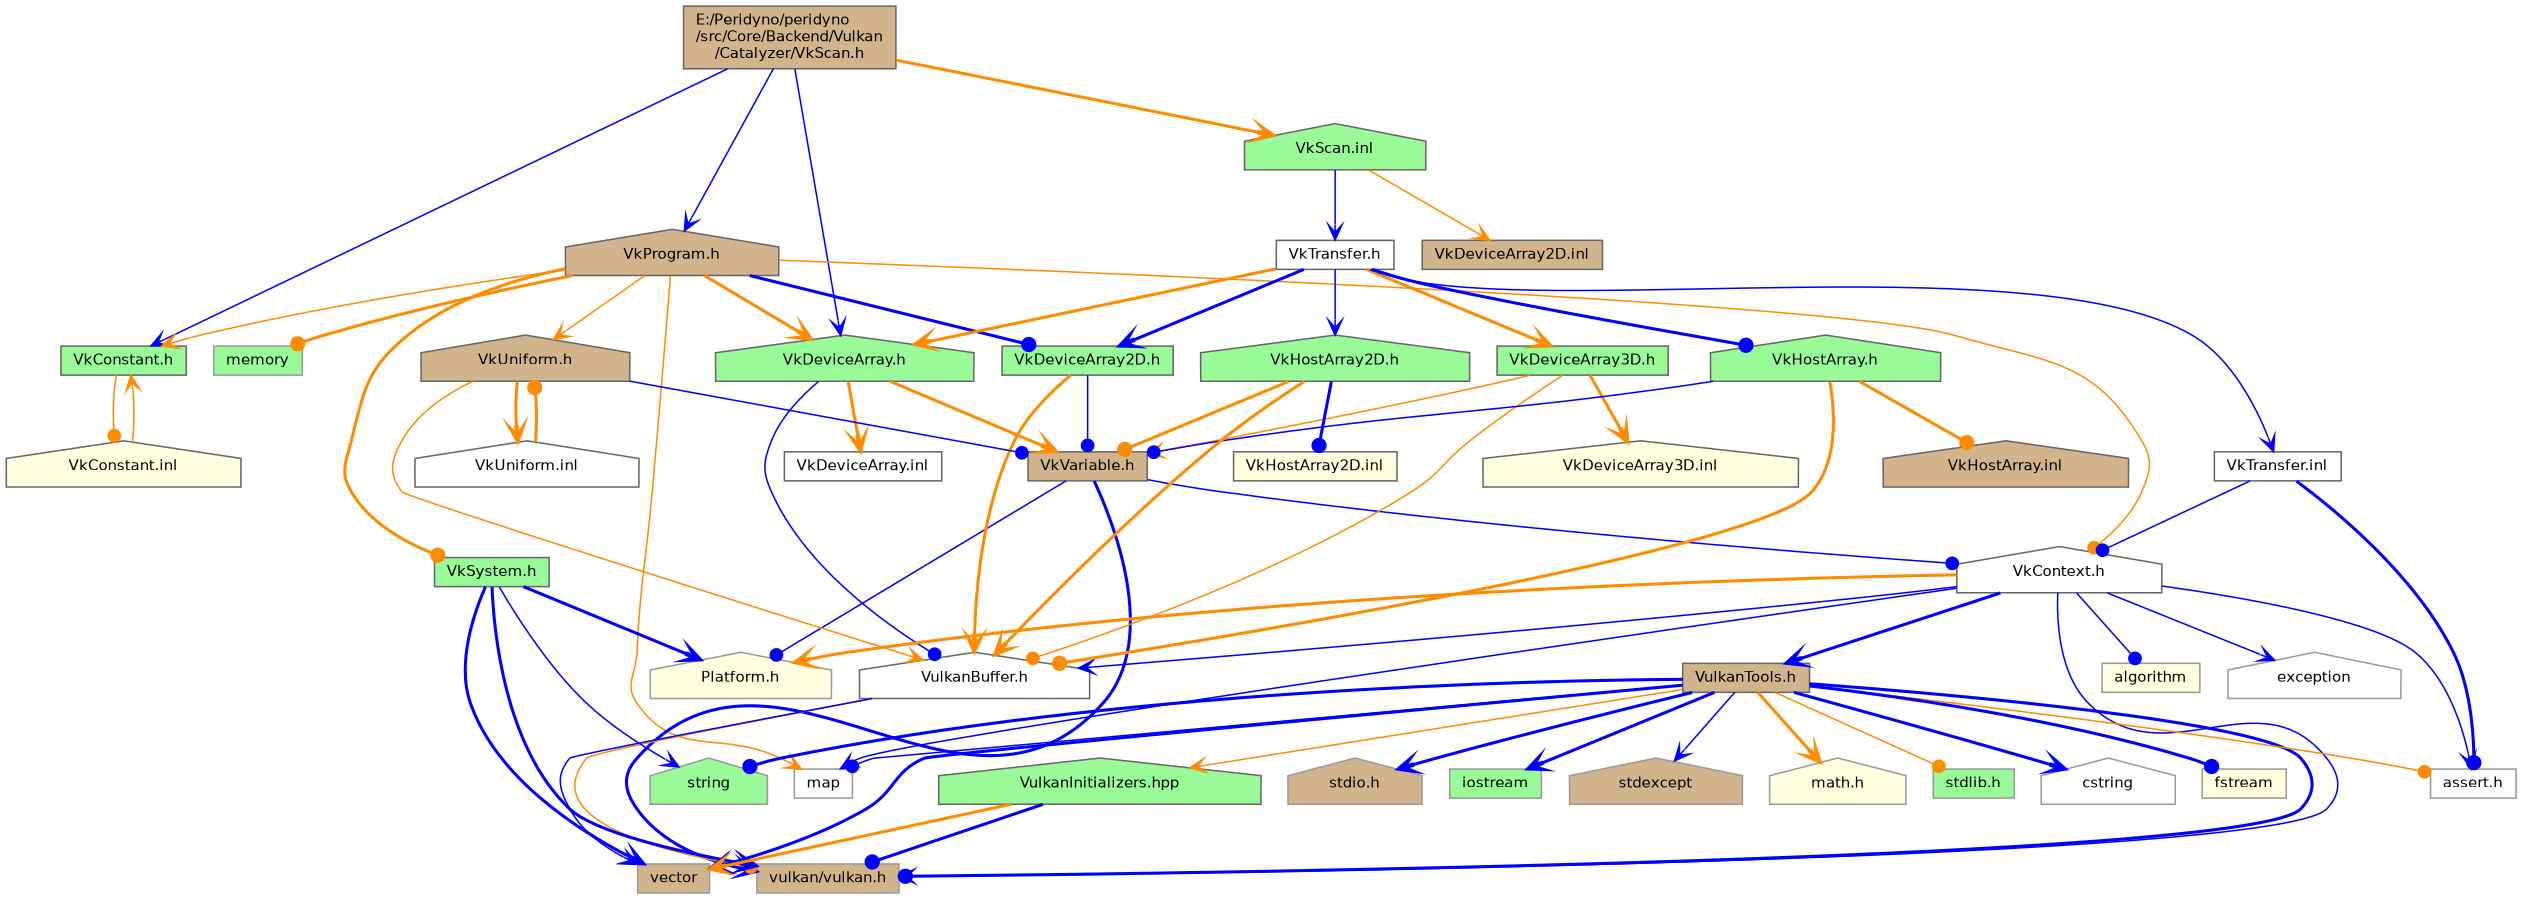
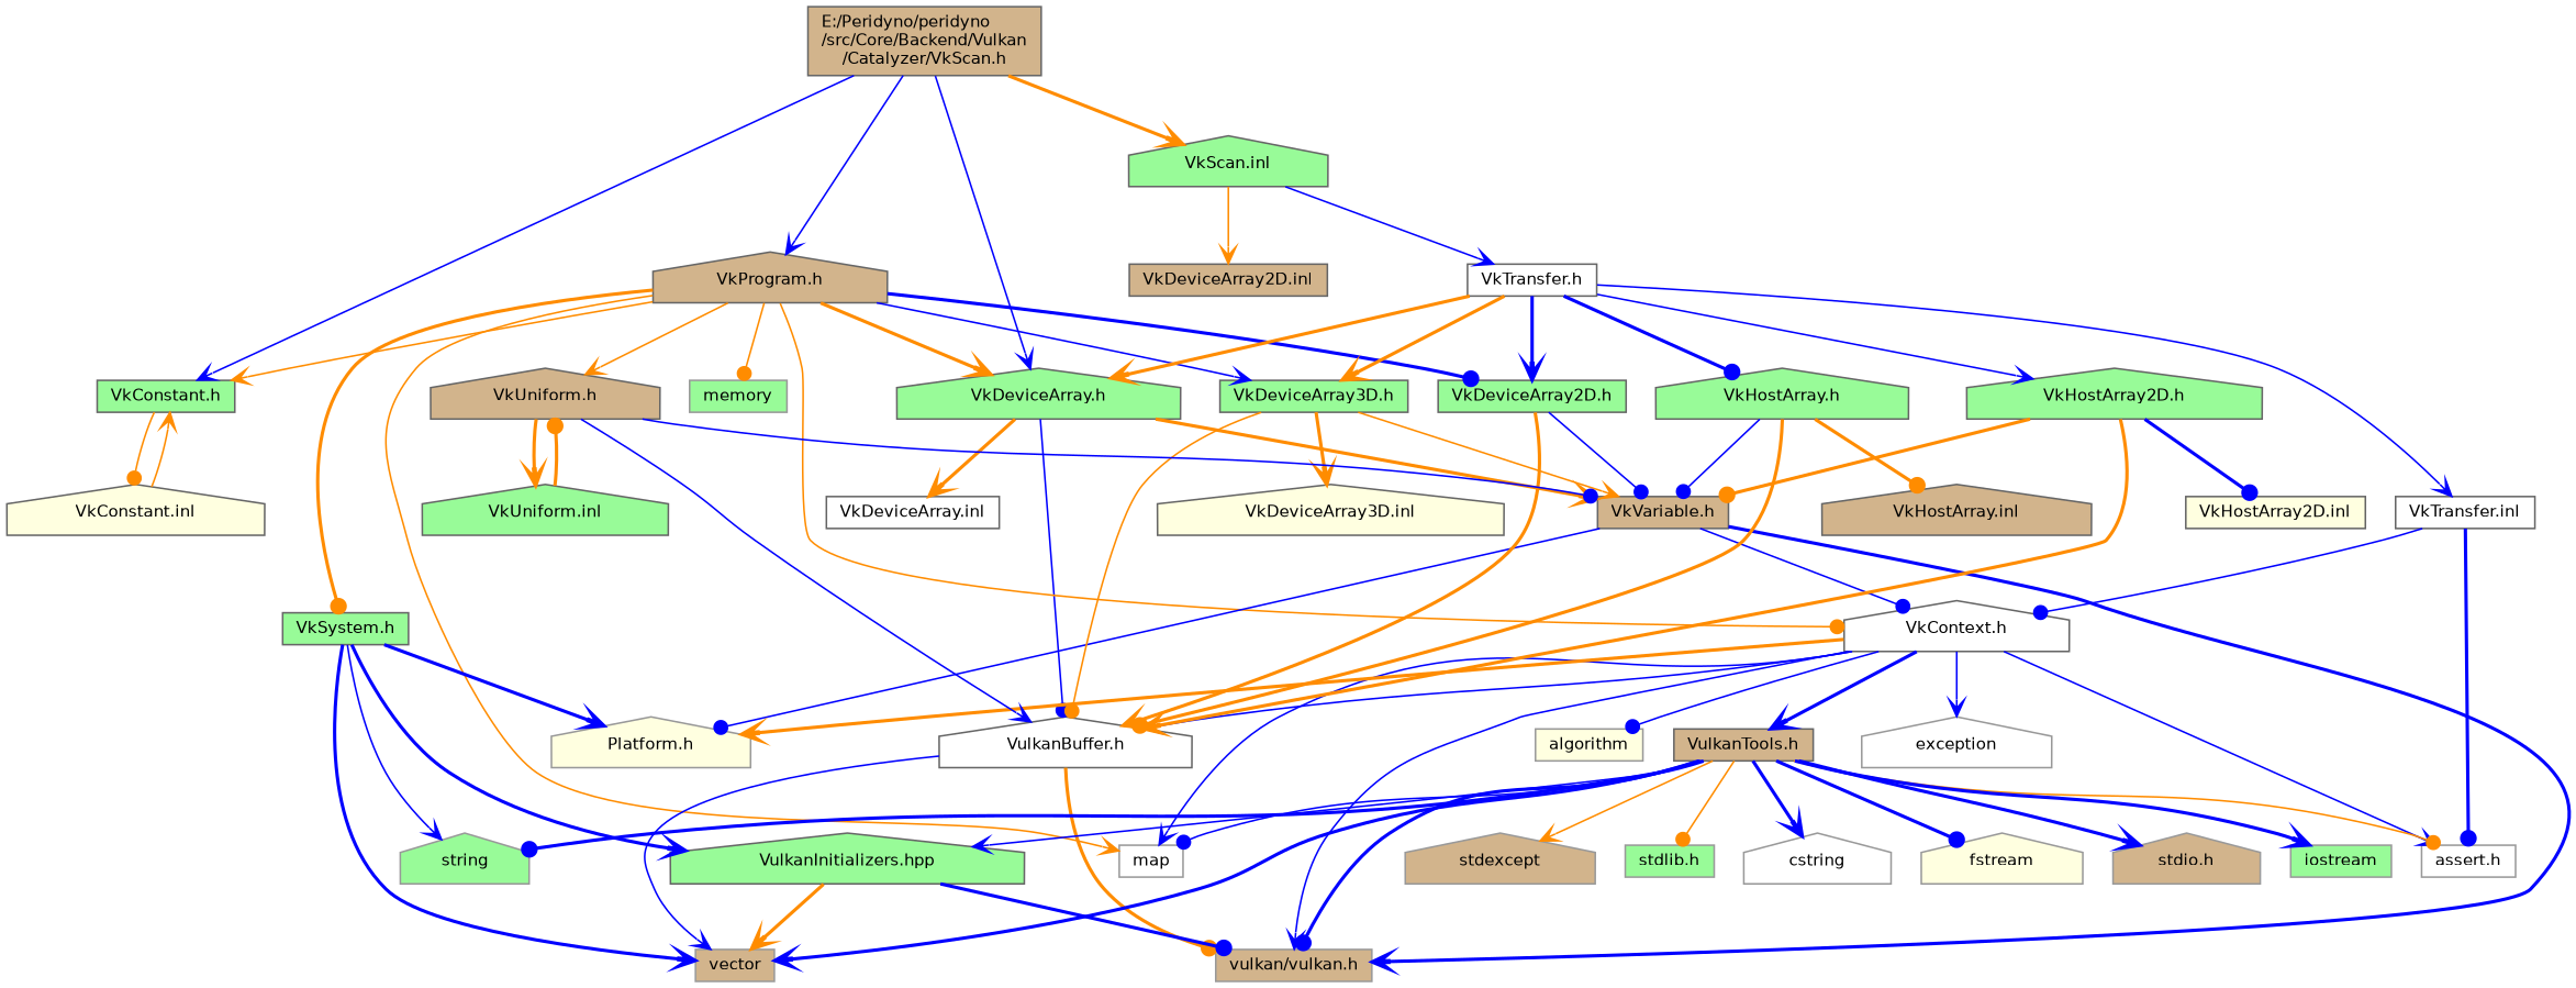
  digraph {
    node [color=grey40 fillcolor=palegreen fontname=Helvetica fontsize=10 shape=house style=filled]
    edge [arrowhead=vee color=blue fontname=Helvetica fontsize=10 labelfontname=Helvetica labelfontsize=10 style=solid]
    n1 [color=gray40 fillcolor=tan fontcolor=black height=0.2 label="E:/Peridyno/peridyno\l/src/Core/Backend/Vulkan\l/Catalyzer/VkScan.h" shape=box width=0.4]
    n2 [height=0.2 label="VkDeviceArray.h" width=0.4]
    n3 [fillcolor=tan height=0.2 label="VkProgram.h" width=0.4]
    n4 [height=0.2 label="VkConstant.h" shape=box width=0.4]
    n5 [height=0.2 label="VkScan.inl" width=0.4]
    n6 [fillcolor=tan height=0.2 label="VkVariable.h" shape=box width=0.4]
    n7 [fillcolor=white height=0.2 label="VulkanBuffer.h" width=0.4]
    n8 [fillcolor=white height=0.2 label="VkDeviceArray.inl" shape=box width=0.4]
    n9 [fillcolor=white height=0.2 label="VkContext.h" width=0.4]
    n10 [color=grey60 fillcolor=white height=0.2 label=map shape=box width=0.4]
    n11 [height=0.2 label="VkSystem.h" shape=box width=0.4]
    n12 [height=0.2 label="VkDeviceArray2D.h" shape=box width=0.4]
    n13 [height=0.2 label="VkDeviceArray3D.h" shape=box width=0.4]
    n14 [fillcolor=tan height=0.2 label="VkUniform.h" width=0.4]
    n15 [color=grey60 height=0.2 label=memory shape=box width=0.4]
    n16 [fillcolor=lightyellow height=0.2 label="VkConstant.inl" width=0.4]
    n17 [fillcolor=tan height=0.2 label="VkDeviceArray2D.inl" shape=box width=0.4]
    n18 [fillcolor=white height=0.2 label="VkTransfer.h" shape=box width=0.4]
    n19 [color=grey60 fillcolor=lightyellow height=0.2 label="Platform.h" width=0.4]
    n20 [color=grey60 fillcolor=tan height=0.2 label="vulkan/vulkan.h" shape=box width=0.4]
    n21 [color=grey60 fillcolor=tan height=0.2 label=vector shape=box width=0.4]
    n22 [fillcolor=tan height=0.2 label="VulkanTools.h" shape=box width=0.4]
    n23 [color=grey60 fillcolor=white height=0.2 label="assert.h" shape=box width=0.4]
    n24 [color=grey60 fillcolor=lightyellow height=0.2 label=algorithm shape=box width=0.4]
    n25 [color=grey60 fillcolor=white height=0.2 label=exception width=0.4]
    n26 [height=0.2 label="VulkanInitializers.hpp" width=0.4]
-   n27 [color=grey60 fillcolor=lightyellow height=0.2 label="math.h" width=0.4]
    n28 [color=grey60 height=0.2 label="stdlib.h" shape=box width=0.4]
    n29 [color=grey60 height=0.2 label=string width=0.4]
    n30 [color=grey60 fillcolor=white height=0.2 label=cstring width=0.4]
-   n31 [color=grey60 fillcolor=lightyellow height=0.2 label=fstream shape=box width=0.4]
+   n31 [color=grey60 fillcolor=lightyellow height=0.2 label=fstream width=0.4]
    n32 [color=grey60 fillcolor=tan height=0.2 label="stdio.h" width=0.4]
    n33 [color=grey60 height=0.2 label=iostream shape=box width=0.4]
    n34 [color=grey60 fillcolor=tan height=0.2 label=stdexcept width=0.4]
    n35 [fillcolor=lightyellow height=0.2 label="VkDeviceArray3D.inl" width=0.4]
-   n36 [fillcolor=white height=0.2 label="VkUniform.inl" width=0.4]
+   n36 [height=0.2 label="VkUniform.inl" width=0.4]
    n37 [height=0.2 label="VkHostArray.h" width=0.4]
    n38 [height=0.2 label="VkHostArray2D.h" width=0.4]
    n39 [fillcolor=white height=0.2 label="VkTransfer.inl" shape=box width=0.4]
    n40 [fillcolor=tan height=0.2 label="VkHostArray.inl" width=0.4]
    n41 [fillcolor=lightyellow height=0.2 label="VkHostArray2D.inl" shape=box width=0.4]
    n1 -> n2
    n1 -> n3
    n1 -> n4
    n1 -> n5 [color=darkorange style=bold]
    n2 -> n6 [color=darkorange style=bold]
    n2 -> n7 [arrowhead=dot]
    n2 -> n8 [color=darkorange style=bold]
    n3 -> n2 [color=darkorange style=bold]
    n3 -> n4 [color=darkorange]
    n3 -> n9 [arrowhead=dot color=darkorange]
    n3 -> n10 [color=darkorange]
    n3 -> n11 [arrowhead=dot color=darkorange style=bold]
    n3 -> n12 [arrowhead=dot style=bold]
+   n3 -> n13
    n3 -> n14 [color=darkorange]
-   n3 -> n15 [arrowhead=dot color=darkorange style=bold]
+   n3 -> n15 [arrowhead=dot color=darkorange]
    n4 -> n16 [arrowhead=dot color=darkorange]
    n5 -> n17 [color=darkorange]
    n5 -> n18
    n6 -> n9 [arrowhead=dot]
    n6 -> n19 [arrowhead=dot]
    n6 -> n20 [style=bold]
-   n7 -> n20 [arrowhead=dot color=darkorange]
+   n7 -> n20 [arrowhead=dot color=darkorange style=bold]
    n7 -> n21
    n9 -> n7
    n9 -> n10
    n9 -> n19 [color=darkorange style=bold]
    n9 -> n20
    n9 -> n22 [style=bold]
    n9 -> n23
    n9 -> n24 [arrowhead=dot]
    n9 -> n25
    n11 -> n19 [style=bold]
-   n11 -> n20 [style=bold]
+   n11 -> n26 [style=bold]
    n11 -> n21 [style=bold]
    n11 -> n29
    n12 -> n6 [arrowhead=dot]
    n12 -> n7 [color=darkorange style=bold]
    n13 -> n6 [color=darkorange]
    n13 -> n7 [arrowhead=dot color=darkorange]
    n13 -> n35 [color=darkorange style=bold]
    n14 -> n6 [arrowhead=dot]
-   n14 -> n7 [color=darkorange]
+   n14 -> n7
    n14 -> n36 [color=darkorange style=bold]
    n16 -> n4 [color=darkorange]
    n18 -> n2 [color=darkorange style=bold]
    n18 -> n12 [style=bold]
    n18 -> n13 [color=darkorange style=bold]
    n18 -> n37 [arrowhead=dot style=bold]
    n18 -> n38
    n18 -> n39
    n22 -> n10 [arrowhead=dot]
    n22 -> n20 [arrowhead=dot style=bold]
    n22 -> n21 [style=bold]
    n22 -> n23 [arrowhead=dot color=darkorange]
-   n22 -> n26 [color=darkorange]
-   n22 -> n27 [color=darkorange style=bold]
+   n22 -> n26
    n22 -> n28 [arrowhead=dot color=darkorange]
    n22 -> n29 [arrowhead=dot style=bold]
    n22 -> n30 [style=bold]
    n22 -> n31 [arrowhead=dot style=bold]
    n22 -> n32 [style=bold]
    n22 -> n33 [style=bold]
-   n22 -> n34
+   n22 -> n34 [color=darkorange]
    n26 -> n20 [arrowhead=dot style=bold]
    n26 -> n21 [color=darkorange style=bold]
    n36 -> n14 [arrowhead=dot color=darkorange style=bold]
    n37 -> n6 [arrowhead=dot]
    n37 -> n7 [arrowhead=dot color=darkorange style=bold]
    n37 -> n40 [arrowhead=dot color=darkorange style=bold]
    n38 -> n6 [arrowhead=dot color=darkorange style=bold]
    n38 -> n7 [color=darkorange style=bold]
    n38 -> n41 [arrowhead=dot style=bold]
    n39 -> n9 [arrowhead=dot]
    n39 -> n23 [arrowhead=dot style=bold]
  }
